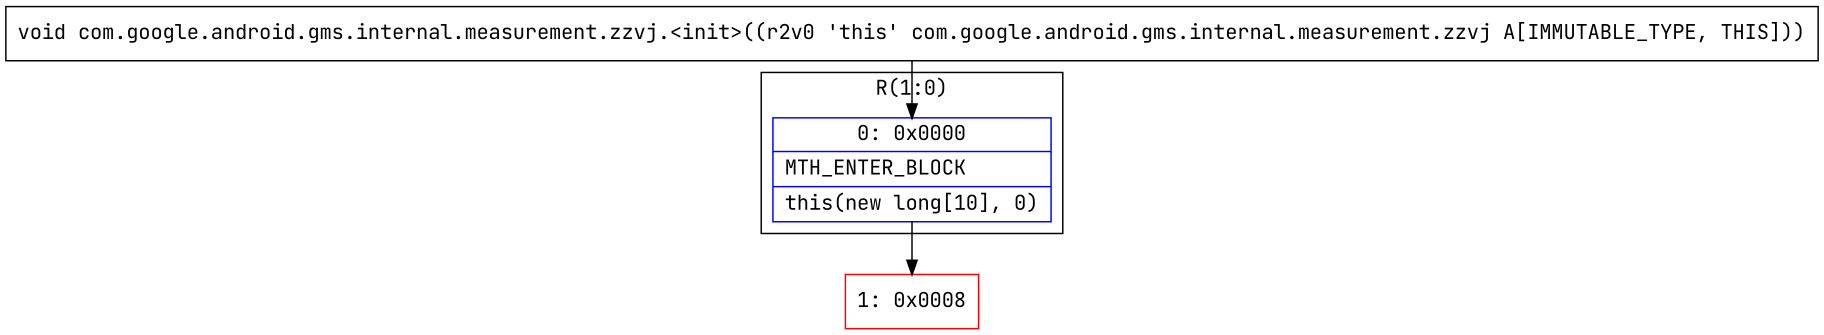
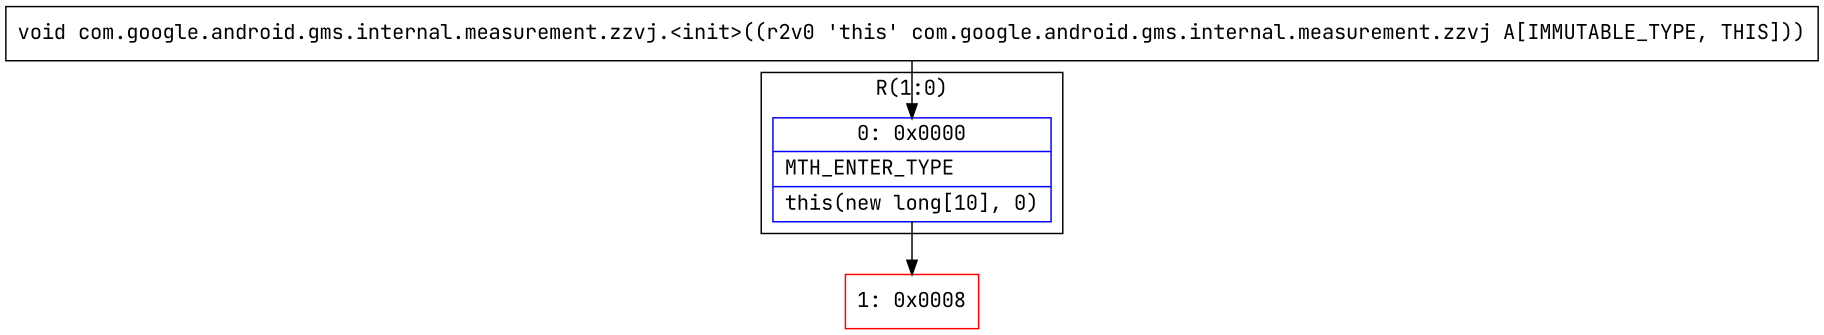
  digraph {
    fontname="JetBrains Mono"
    node [shape=record fontname="JetBrains Mono"]
    edge [fontname="JetBrains Mono"]
-   n1 [color=blue label="{0\:\ 0x0000|MTH_ENTER_BLOCK\l|this(new long[10], 0)\l}"]
+   n1 [color=blue label="{0\:\ 0x0000|MTH_ENTER_TYPE\l|this(new long[10], 0)\l}"]
    n2 [color=red label="{1\:\ 0x0008}"]
    n3 [label="{void com.google.android.gms.internal.measurement.zzvj.\<init\>((r2v0 'this' com.google.android.gms.internal.measurement.zzvj A[IMMUTABLE_TYPE, THIS])) }"]
    subgraph cluster_1 {
      label="R(1:0)"
      n1
    }
    n1 -> n2
    n3 -> n1
  }
